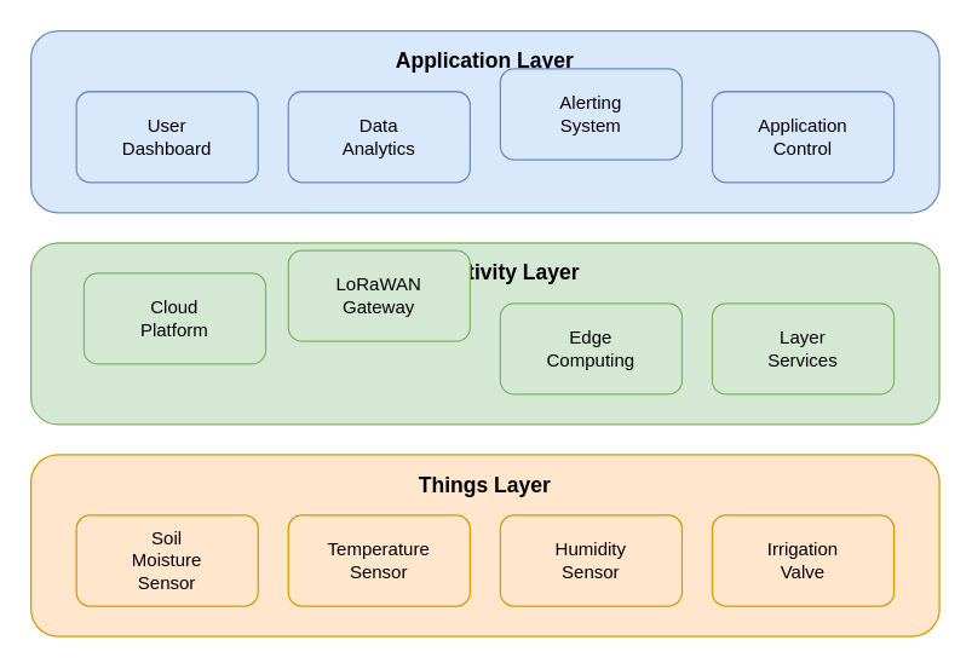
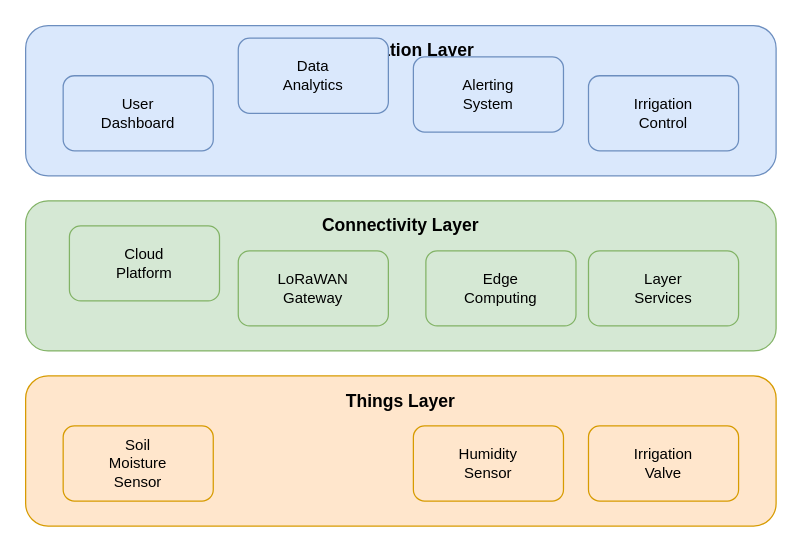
  <mxCell id="0" />
  <mxCell id="1" parent="0" />
  <mxCell id="2" value="Application Layer" style="rounded=1;whiteSpace=wrap;html=1;fillColor=#dae8fc;strokeColor=#6c8ebf;fontSize=14;fontStyle=1;verticalAlign=top;align=center;spacingTop=5;" vertex="1" parent="1"><mxGeometry x="20" y="20" width="600" height="120" as="geometry" /></mxCell>
  <mxCell id="3" value="Connectivity Layer" style="rounded=1;whiteSpace=wrap;html=1;fillColor=#d5e8d4;strokeColor=#82b366;fontSize=14;fontStyle=1;verticalAlign=top;align=center;spacingTop=5;" vertex="1" parent="1"><mxGeometry x="20" y="160" width="600" height="120" as="geometry" /></mxCell>
  <mxCell id="4" value="Things Layer" style="rounded=1;whiteSpace=wrap;html=1;fillColor=#ffe6cc;strokeColor=#d79b00;fontSize=14;fontStyle=1;verticalAlign=top;align=center;spacingTop=5;" vertex="1" parent="1"><mxGeometry x="20" y="300" width="600" height="120" as="geometry" /></mxCell>
  <mxCell id="5" value="User&lt;br&gt;Dashboard" style="rounded=1;whiteSpace=wrap;html=1;fillColor=#dae8fc;strokeColor=#6c8ebf;" vertex="1" parent="1"><mxGeometry x="50" y="60" width="120" height="60" as="geometry" /></mxCell>
- <mxCell id="6" value="Data&lt;br&gt;Analytics" style="rounded=1;whiteSpace=wrap;html=1;fillColor=#dae8fc;strokeColor=#6c8ebf;" vertex="1" parent="1"><mxGeometry x="190" y="60" width="120" height="60" as="geometry" /></mxCell>
+ <mxCell id="6" value="Data&lt;br&gt;Analytics" style="rounded=1;whiteSpace=wrap;html=1;fillColor=#dae8fc;strokeColor=#6c8ebf;" vertex="1" parent="1"><mxGeometry x="190" y="30" width="120" height="60" as="geometry" /></mxCell>
  <mxCell id="7" value="Alerting&lt;br&gt;System" style="rounded=1;whiteSpace=wrap;html=1;fillColor=#dae8fc;strokeColor=#6c8ebf;" vertex="1" parent="1"><mxGeometry x="330" y="45" width="120" height="60" as="geometry" /></mxCell>
- <mxCell id="8" value="Application&lt;br&gt;Control" style="rounded=1;whiteSpace=wrap;html=1;fillColor=#dae8fc;strokeColor=#6c8ebf;" vertex="1" parent="1"><mxGeometry x="470" y="60" width="120" height="60" as="geometry" /></mxCell>
+ <mxCell id="8" value="Irrigation&lt;br&gt;Control" style="rounded=1;whiteSpace=wrap;html=1;fillColor=#dae8fc;strokeColor=#6c8ebf;" vertex="1" parent="1"><mxGeometry x="470" y="60" width="120" height="60" as="geometry" /></mxCell>
  <mxCell id="9" value="Cloud&lt;br&gt;Platform" style="rounded=1;whiteSpace=wrap;html=1;fillColor=#d5e8d4;strokeColor=#82b366;" vertex="1" parent="1"><mxGeometry x="55" y="180" width="120" height="60" as="geometry" /></mxCell>
- <mxCell id="10" value="LoRaWAN&lt;br&gt;Gateway" style="rounded=1;whiteSpace=wrap;html=1;fillColor=#d5e8d4;strokeColor=#82b366;" vertex="1" parent="1"><mxGeometry x="190" y="165" width="120" height="60" as="geometry" /></mxCell>
- <mxCell id="11" value="Edge&lt;br&gt;Computing" style="rounded=1;whiteSpace=wrap;html=1;fillColor=#d5e8d4;strokeColor=#82b366;" vertex="1" parent="1"><mxGeometry x="330" y="200" width="120" height="60" as="geometry" /></mxCell>
+ <mxCell id="10" value="LoRaWAN&lt;br&gt;Gateway" style="rounded=1;whiteSpace=wrap;html=1;fillColor=#d5e8d4;strokeColor=#82b366;" vertex="1" parent="1"><mxGeometry x="190" y="200" width="120" height="60" as="geometry" /></mxCell>
+ <mxCell id="11" value="Edge&lt;br&gt;Computing" style="rounded=1;whiteSpace=wrap;html=1;fillColor=#d5e8d4;strokeColor=#82b366;" vertex="1" parent="1"><mxGeometry x="340" y="200" width="120" height="60" as="geometry" /></mxCell>
  <mxCell id="12" value="Layer&lt;br&gt;Services" style="rounded=1;whiteSpace=wrap;html=1;fillColor=#d5e8d4;strokeColor=#82b366;" vertex="1" parent="1"><mxGeometry x="470" y="200" width="120" height="60" as="geometry" /></mxCell>
  <mxCell id="13" value="Soil&lt;br&gt;Moisture&lt;br&gt;Sensor" style="rounded=1;whiteSpace=wrap;html=1;fillColor=#ffe6cc;strokeColor=#d79b00;" vertex="1" parent="1"><mxGeometry x="50" y="340" width="120" height="60" as="geometry" /></mxCell>
- <mxCell id="14" value="Temperature&lt;br&gt;Sensor" style="rounded=1;whiteSpace=wrap;html=1;fillColor=#ffe6cc;strokeColor=#d79b00;" vertex="1" parent="1"><mxGeometry x="190" y="340" width="120" height="60" as="geometry" /></mxCell>
  <mxCell id="15" value="Humidity&lt;br&gt;Sensor" style="rounded=1;whiteSpace=wrap;html=1;fillColor=#ffe6cc;strokeColor=#d79b00;" vertex="1" parent="1"><mxGeometry x="330" y="340" width="120" height="60" as="geometry" /></mxCell>
  <mxCell id="16" value="Irrigation&lt;br&gt;Valve" style="rounded=1;whiteSpace=wrap;html=1;fillColor=#ffe6cc;strokeColor=#d79b00;" vertex="1" parent="1"><mxGeometry x="470" y="340" width="120" height="60" as="geometry" /></mxCell>
